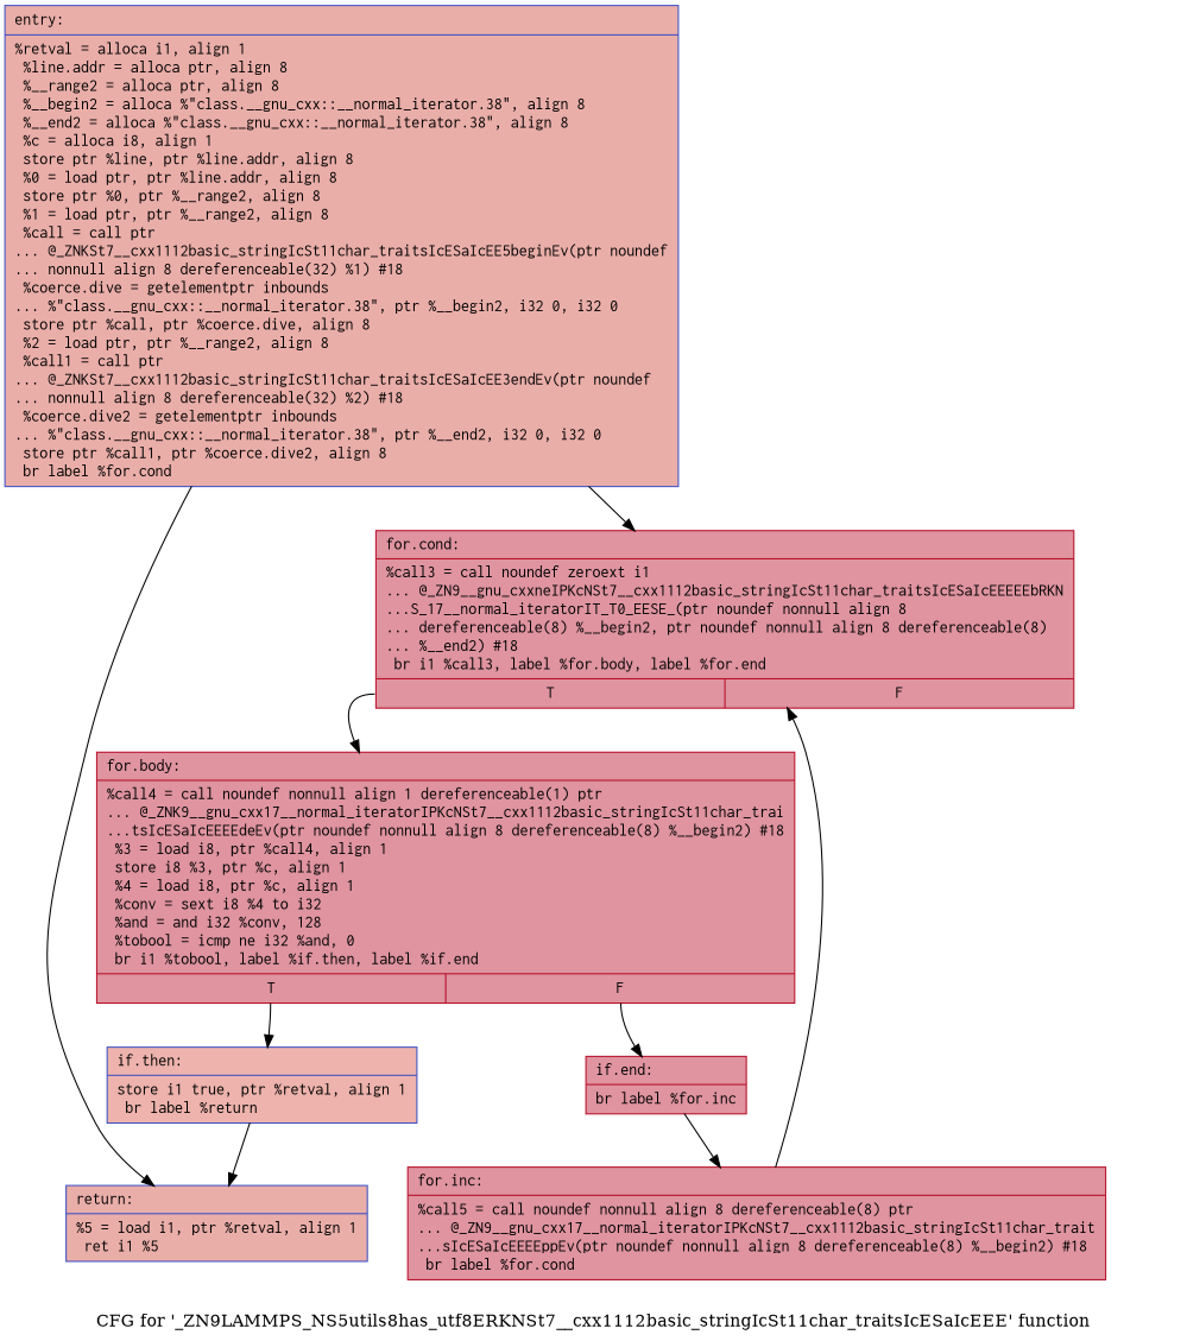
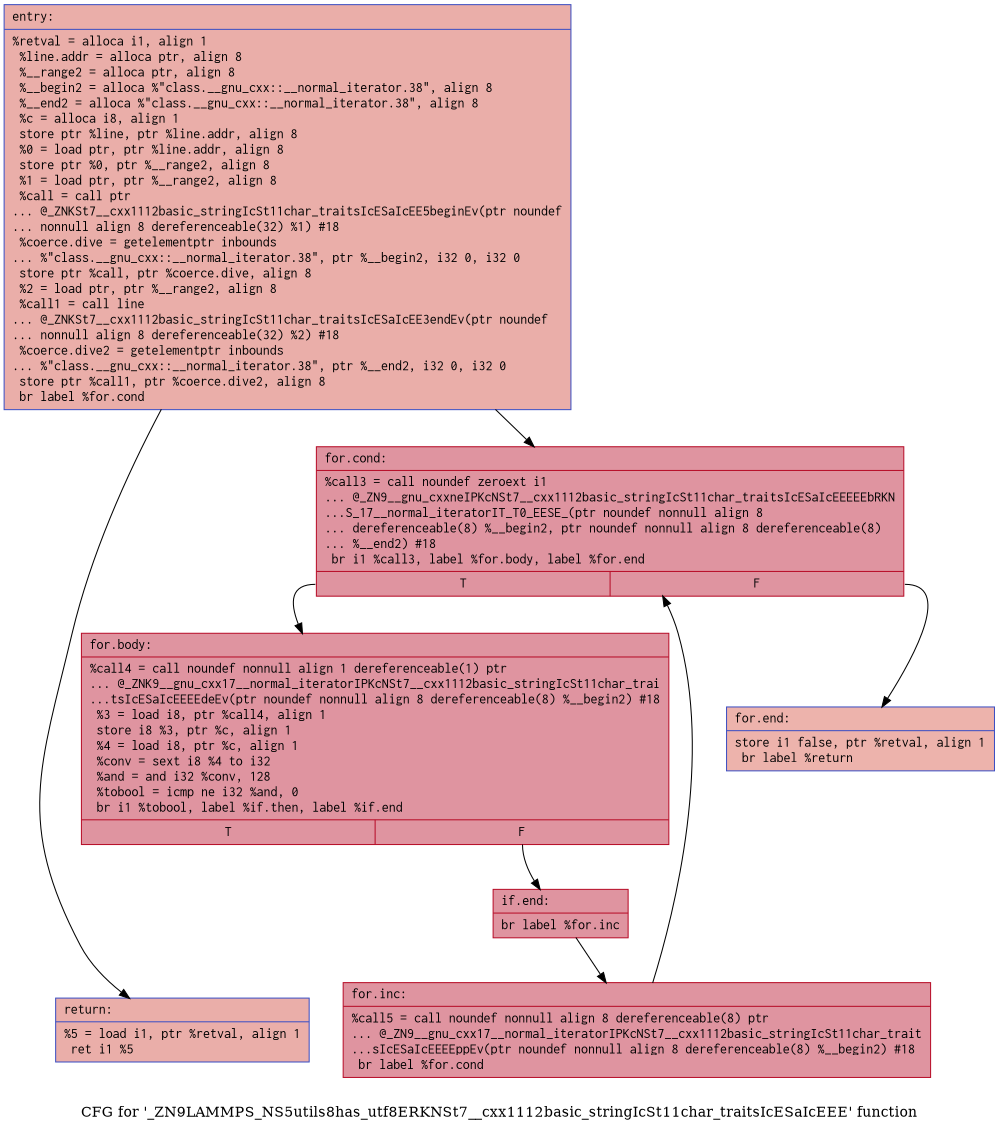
  digraph {
    label="CFG for '_ZN9LAMMPS_NS5utils8has_utf8ERKNSt7__cxx1112basic_stringIcSt11char_traitsIcESaIcEEE' function"
    node [color="#3d50c3ff" fillcolor="#b70d2870" fontname=Courier shape=record style=filled]
-   n1 [fillcolor="#d0473d70" label="{entry:\l|  %retval = alloca i1, align 1\l  %line.addr = alloca ptr, align 8\l  %__range2 = alloca ptr, align 8\l  %__begin2 = alloca %\"class.__gnu_cxx::__normal_iterator.38\", align 8\l  %__end2 = alloca %\"class.__gnu_cxx::__normal_iterator.38\", align 8\l  %c = alloca i8, align 1\l  store ptr %line, ptr %line.addr, align 8\l  %0 = load ptr, ptr %line.addr, align 8\l  store ptr %0, ptr %__range2, align 8\l  %1 = load ptr, ptr %__range2, align 8\l  %call = call ptr\l... @_ZNKSt7__cxx1112basic_stringIcSt11char_traitsIcESaIcEE5beginEv(ptr noundef\l... nonnull align 8 dereferenceable(32) %1) #18\l  %coerce.dive = getelementptr inbounds\l... %\"class.__gnu_cxx::__normal_iterator.38\", ptr %__begin2, i32 0, i32 0\l  store ptr %call, ptr %coerce.dive, align 8\l  %2 = load ptr, ptr %__range2, align 8\l  %call1 = call ptr\l... @_ZNKSt7__cxx1112basic_stringIcSt11char_traitsIcESaIcEE3endEv(ptr noundef\l... nonnull align 8 dereferenceable(32) %2) #18\l  %coerce.dive2 = getelementptr inbounds\l... %\"class.__gnu_cxx::__normal_iterator.38\", ptr %__end2, i32 0, i32 0\l  store ptr %call1, ptr %coerce.dive2, align 8\l  br label %for.cond\l}"]
+   n1 [fillcolor="#d0473d70" label="{entry:\l|  %retval = alloca i1, align 1\l  %line.addr = alloca ptr, align 8\l  %__range2 = alloca ptr, align 8\l  %__begin2 = alloca %\"class.__gnu_cxx::__normal_iterator.38\", align 8\l  %__end2 = alloca %\"class.__gnu_cxx::__normal_iterator.38\", align 8\l  %c = alloca i8, align 1\l  store ptr %line, ptr %line.addr, align 8\l  %0 = load ptr, ptr %line.addr, align 8\l  store ptr %0, ptr %__range2, align 8\l  %1 = load ptr, ptr %__range2, align 8\l  %call = call ptr\l... @_ZNKSt7__cxx1112basic_stringIcSt11char_traitsIcESaIcEE5beginEv(ptr noundef\l... nonnull align 8 dereferenceable(32) %1) #18\l  %coerce.dive = getelementptr inbounds\l... %\"class.__gnu_cxx::__normal_iterator.38\", ptr %__begin2, i32 0, i32 0\l  store ptr %call, ptr %coerce.dive, align 8\l  %2 = load ptr, ptr %__range2, align 8\l  %call1 = call line\l... @_ZNKSt7__cxx1112basic_stringIcSt11char_traitsIcESaIcEE3endEv(ptr noundef\l... nonnull align 8 dereferenceable(32) %2) #18\l  %coerce.dive2 = getelementptr inbounds\l... %\"class.__gnu_cxx::__normal_iterator.38\", ptr %__end2, i32 0, i32 0\l  store ptr %call1, ptr %coerce.dive2, align 8\l  br label %for.cond\l}"]
    n2 [color="#b70d28ff" label="{for.cond:\l|  %call3 = call noundef zeroext i1\l... @_ZN9__gnu_cxxneIPKcNSt7__cxx1112basic_stringIcSt11char_traitsIcESaIcEEEEEbRKN\l...S_17__normal_iteratorIT_T0_EESE_(ptr noundef nonnull align 8\l... dereferenceable(8) %__begin2, ptr noundef nonnull align 8 dereferenceable(8)\l... %__end2) #18\l  br i1 %call3, label %for.body, label %for.end\l|{<s0>T|<s1>F}}"]
    n3 [fillcolor="#d0473d70" label="{return:\l|  %5 = load i1, ptr %retval, align 1\l  ret i1 %5\l}"]
    n4 [color="#b70d28ff" label="{for.body:\l|  %call4 = call noundef nonnull align 1 dereferenceable(1) ptr\l... @_ZNK9__gnu_cxx17__normal_iteratorIPKcNSt7__cxx1112basic_stringIcSt11char_trai\l...tsIcESaIcEEEEdeEv(ptr noundef nonnull align 8 dereferenceable(8) %__begin2) #18\l  %3 = load i8, ptr %call4, align 1\l  store i8 %3, ptr %c, align 1\l  %4 = load i8, ptr %c, align 1\l  %conv = sext i8 %4 to i32\l  %and = and i32 %conv, 128\l  %tobool = icmp ne i32 %and, 0\l  br i1 %tobool, label %if.then, label %if.end\l|{<s0>T|<s1>F}}"]
-   n6 [fillcolor="#d6524470" label="{if.then:\l|  store i1 true, ptr %retval, align 1\l  br label %return\l}"]
+   n5 [fillcolor="#d6524470" label="{for.end:\l|  store i1 false, ptr %retval, align 1\l  br label %return\l}"]
    n7 [color="#b70d28ff" label="{if.end:\l|  br label %for.inc\l}"]
    n8 [color="#b70d28ff" label="{for.inc:\l|  %call5 = call noundef nonnull align 8 dereferenceable(8) ptr\l... @_ZN9__gnu_cxx17__normal_iteratorIPKcNSt7__cxx1112basic_stringIcSt11char_trait\l...sIcESaIcEEEEppEv(ptr noundef nonnull align 8 dereferenceable(8) %__begin2) #18\l  br label %for.cond\l}"]
    n1 -> n2
    n1 -> n3
    n2 -> n4 [tailport=s0]
-   n4 -> n6 [tailport=s0]
+   n2 -> n5 [tailport=s1]
    n4 -> n7 [tailport=s1]
-   n6 -> n3
    n7 -> n8
    n8 -> n2
  }
